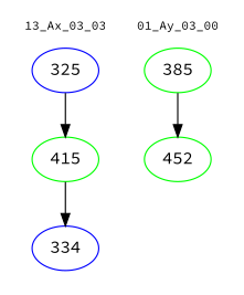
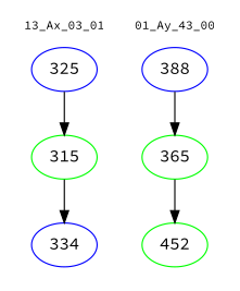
  digraph {
    fontname="Source Code Pro"
    node [color=blue fontname="Source Code Pro"]
    edge [color=black fontname="Source Code Pro"]
    n1 [label=325]
-   n2 [color=green label=415]
+   n2 [color=green label=315]
    n3 [label=334]
-   n5 [color=green label=385]
+   n4 [label=388]
+   n5 [color=green label=365]
    n6 [color=green label=452]
    subgraph cluster_1 {
      color=white
      fontsize=10
-     label="13_Ax_03_03"
+     label="13_Ax_03_01"
      n1
      n2
      n3
    }
    subgraph cluster_2 {
      color=white
      fontsize=10
-     label="01_Ay_03_00"
+     label="01_Ay_43_00"
+     n4
      n5
      n6
    }
    n1 -> n2
    n2 -> n3
+   n4 -> n5
    n5 -> n6
  }
